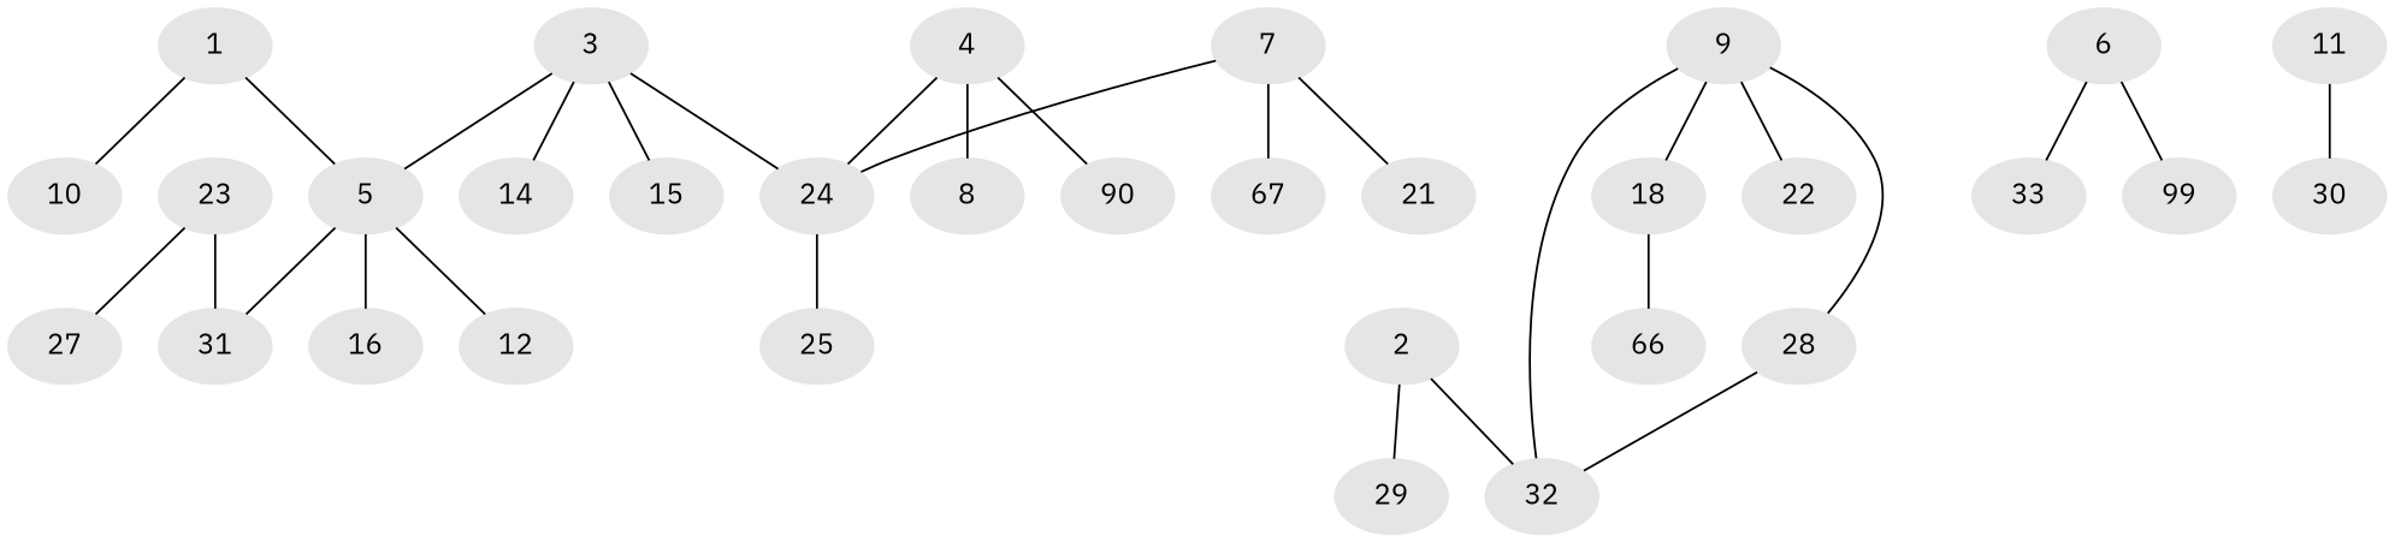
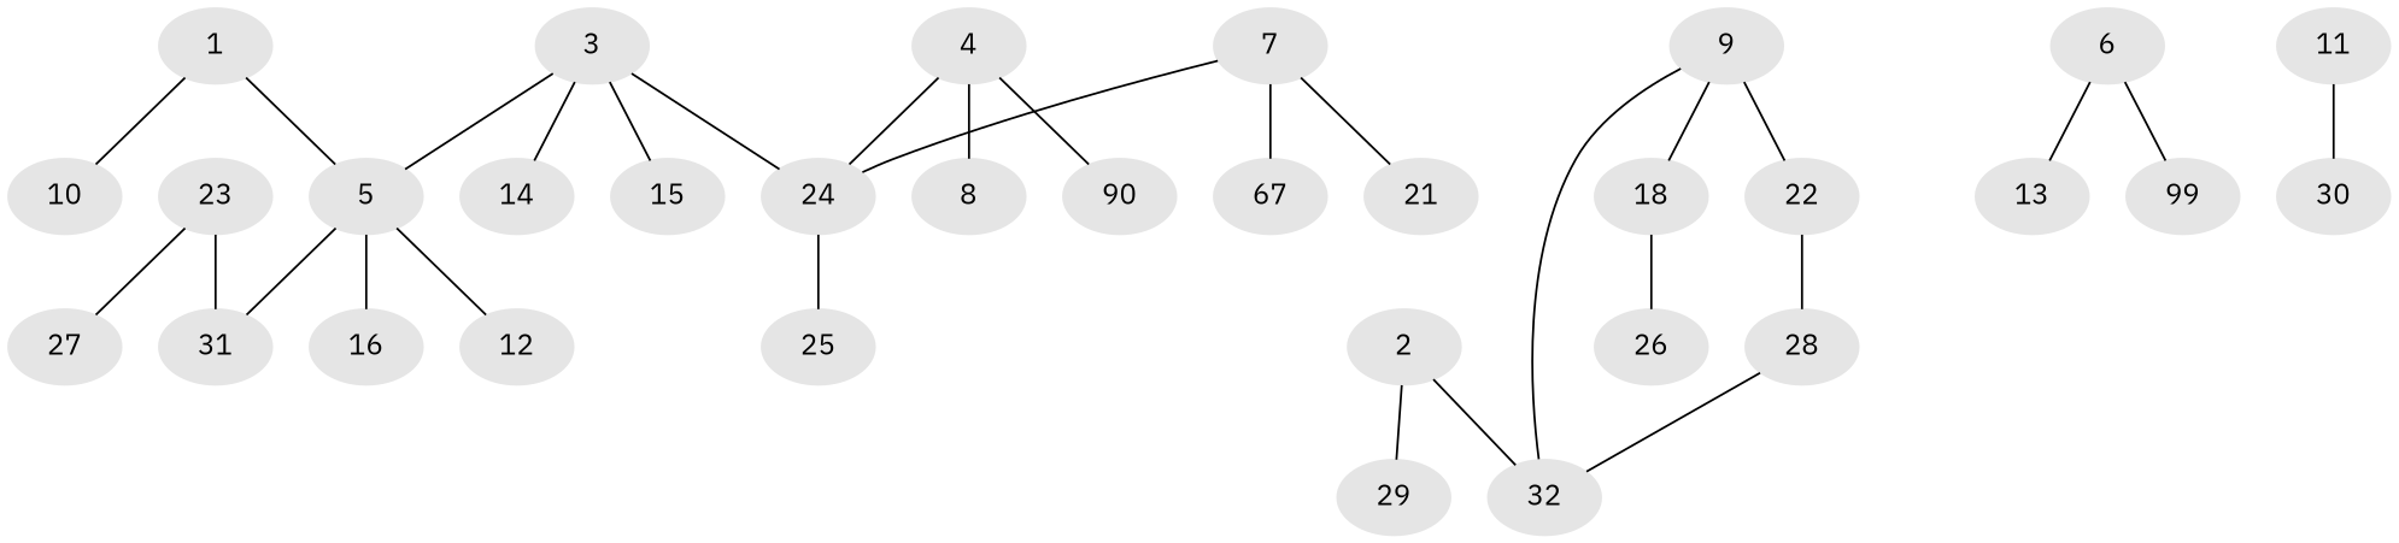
  graph {
    fontname="IBM Plex Sans"
    node [color=gray90 fontname="IBM Plex Sans" style=filled]
    edge [fontname="IBM Plex Sans" weight=1.0]
    1
    5
    10
    12
    16
    31
    2
    29
    32
    3
    14
    15
    24
    25
    4
    8
    n17 [label=90]
    6
-   13 [label=33]
+   13
    n20 [label=99]
    7
    n22 [label=67]
    21
    9
    18
    22
    28
-   26 [label=66]
+   26
    11
    30
    23
    27
    1 -- 5
    1 -- 10
    5 -- 12
    5 -- 16
    5 -- 31
    2 -- 29
    2 -- 32
    3 -- 5
    3 -- 14
    3 -- 15
    3 -- 24
    24 -- 25
    4 -- 24
    4 -- 8
    4 -- n17
    6 -- 13
    6 -- n20
    7 -- 24
    7 -- n22
    7 -- 21
    9 -- 32
    9 -- 18
    9 -- 22
-   9 -- 28
+   22 -- 28
    18 -- 26
    28 -- 32
    11 -- 30
    23 -- 31
    23 -- 27
  }
